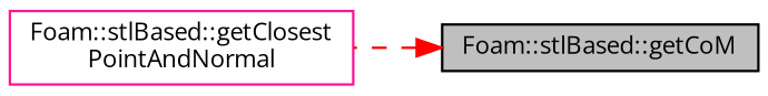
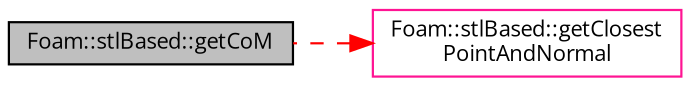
  digraph {
    rankdir=RL
    fontname="Open Sans"
    node [fontname="Open Sans" fontsize=10 shape=record style=filled]
    n1 [color=black fillcolor=grey75 fontcolor=black height=0.2 label="Foam::stlBased::getCoM" width=0.4]
    n2 [color=deeppink fillcolor=white height=0.2 label="Foam::stlBased::getClosest\lPointAndNormal" width=0.4]
-   n1 -> n2 [color=red dir=back fontname="Open Sans" fontsize=10 labelfontname=Helvetica labelfontsize=10 style=dashed]
+   n2 -> n1 [color=red dir=back fontname="Open Sans" fontsize=10 labelfontname=Helvetica labelfontsize=10 style=dashed]
  }
